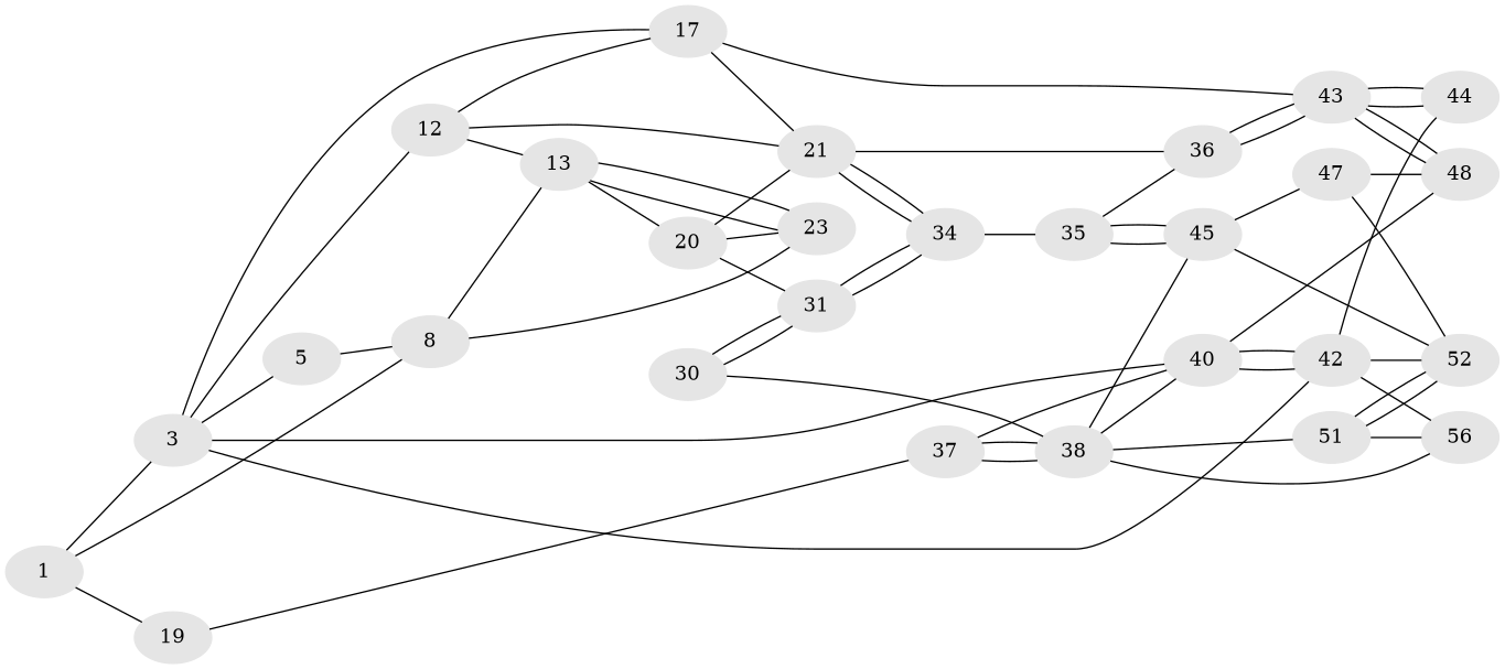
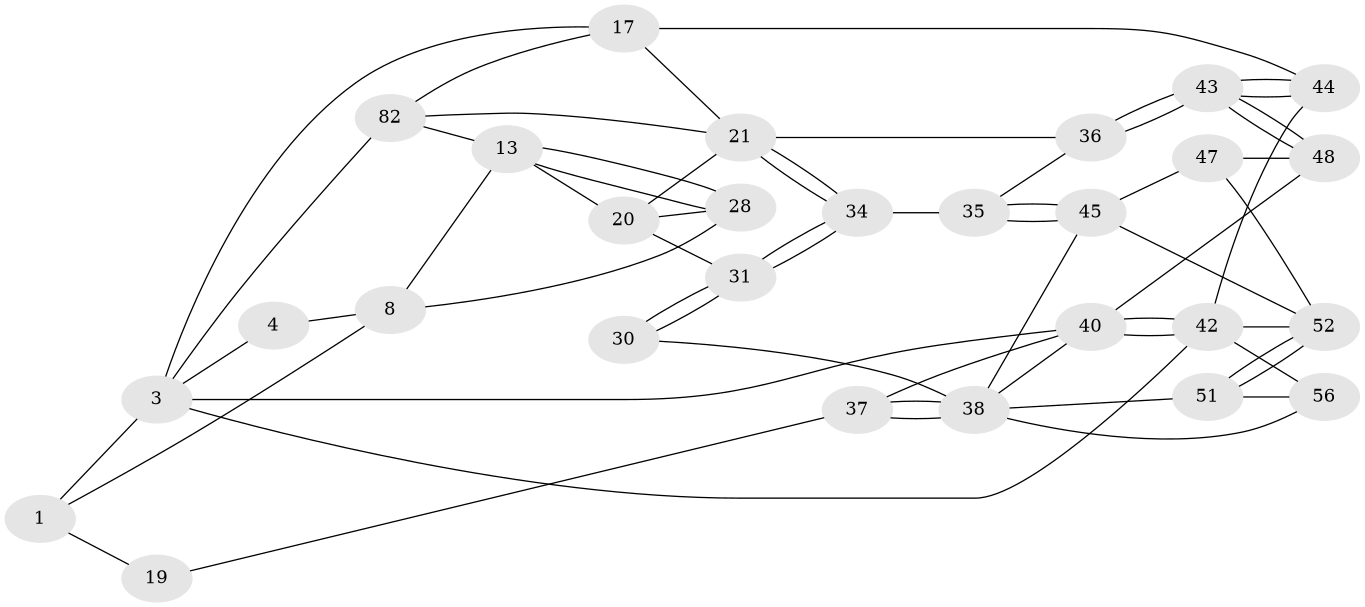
  graph {
    rankdir=LR
    node [color=gray90 style=filled]
    1 [super="+2+6"]
    3 [super="+18+4"]
    8 [super="+9+25"]
    19 [super="+27"]
-   5 [super="+10"]
-   12 [super="+15"]
+   5 [super="+10" label=4]
+   12 [super="+15" label=82]
    17 [super="+33"]
    40 [super="+41"]
    42 [super="+49+55"]
    13 [super="+14"]
-   23
+   23 [label=28]
    37
    21 [super="+22"]
    44
    48
    56
    52 [super="+53"]
    20 [super="+24"]
    34
    36
    31
    38 [super="+39+50"]
    35
    43
    30
    45 [super="+46"]
    51
    47
    1 -- 3
    1 -- 8
    1 -- 19
    3 -- 5
    3 -- 12
    3 -- 17
    3 -- 40
    3 -- 42 [weight=2]
    8 -- 13
    8 -- 23
    19 -- 37
    5 -- 8
    12 -- 17
    12 -- 13
    12 -- 21
    17 -- 21
-   17 -- 43
+   17 -- 44
    40 -- 42
    40 -- 42
    40 -- 48
    42 -- 44
    42 -- 56
    42 -- 52
    13 -- 23
    13 -- 23
    13 -- 20
    37 -- 40
    37 -- 38
    37 -- 38
    21 -- 34
    21 -- 34
    21 -- 36
    20 -- 23
    20 -- 21
    20 -- 31
    34 -- 35
    36 -- 43
    36 -- 43
    31 -- 34
    31 -- 34
    38 -- 40
    38 -- 56
    38 -- 45
    38 -- 51
    35 -- 36
    35 -- 45
    35 -- 45
    43 -- 44
    43 -- 44
    43 -- 48
    43 -- 48
    30 -- 31
    30 -- 31
    30 -- 38
    45 -- 52
    45 -- 47
    51 -- 56
    51 -- 52
    51 -- 52
    47 -- 48
    47 -- 52
  }
